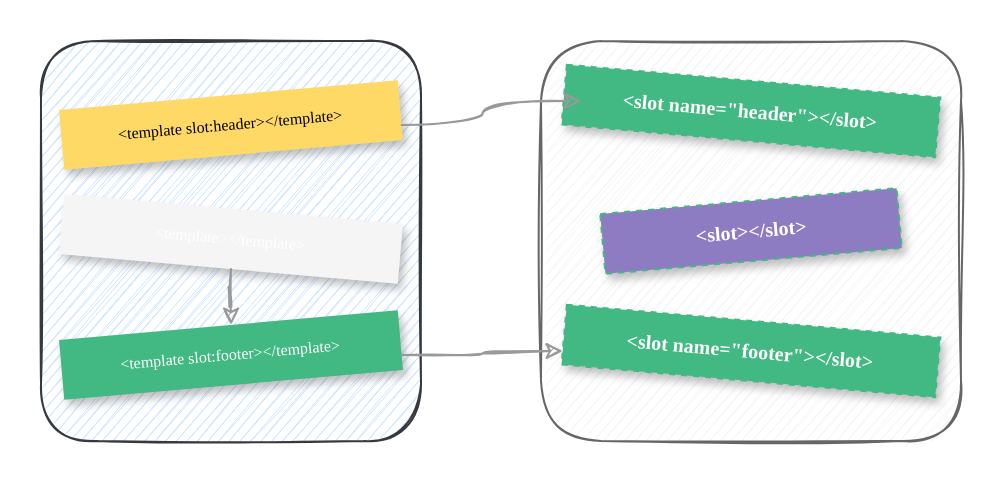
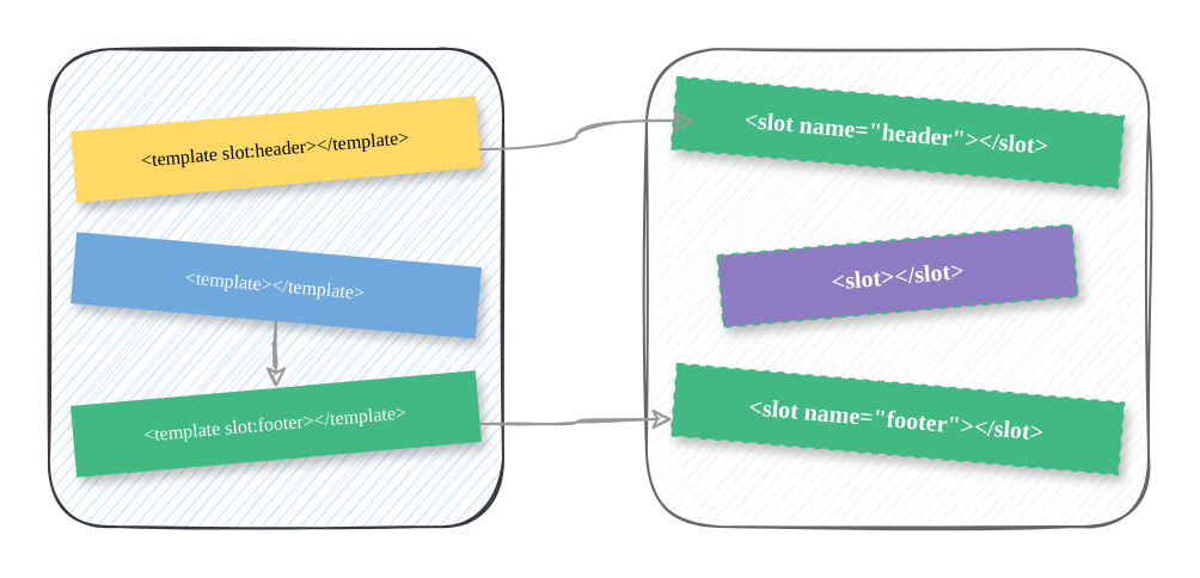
  <mxCell id="0" />
  <mxCell id="1" parent="0" />
  <mxCell id="2" value="" style="group" vertex="1" connectable="0" parent="1"><mxGeometry x="20" y="20" width="190" height="200" as="geometry" /></mxCell>
  <mxCell id="3" value="" style="group" vertex="1" connectable="0" parent="2"><mxGeometry width="190" height="200" as="geometry" /></mxCell>
  <mxCell id="4" value="" style="group;glass=1;rounded=0;" vertex="1" connectable="0" parent="3"><mxGeometry width="190" height="200" as="geometry" /></mxCell>
  <mxCell id="5" value="" style="rounded=1;whiteSpace=wrap;html=1;shadow=0;glass=0;labelBackgroundColor=#ffffff;sketch=1;strokeColor=#36393d;fillColor=#cce5ff;" vertex="1" parent="4"><mxGeometry width="190" height="200" as="geometry" /></mxCell>
  <mxCell id="6" value="&lt;template slot:header&gt;&lt;/template&gt;" style="rounded=0;whiteSpace=wrap;shadow=1;glass=0;dashed=1;labelBackgroundColor=none;sketch=0;fillColor=#ffd966;strokeColor=none;labelBorderColor=none;verticalAlign=middle;fontSize=8;fontFamily=JetBrains Mono;rotation=-5;" vertex="1" parent="4"><mxGeometry x="10" y="27" width="170" height="30" as="geometry" /></mxCell>
- <mxCell id="7" value="&amp;lt;template&amp;gt;&amp;lt;/template&amp;gt;" style="rounded=0;whiteSpace=wrap;html=1;shadow=1;glass=0;dashed=1;labelBackgroundColor=none;sketch=0;strokeColor=none;fillColor=#f5f5f5;fontColor=#FFFFFF;fontSize=8;fontFamily=JetBrains Mono;rotation=5;" vertex="1" parent="4"><mxGeometry x="10" y="84" width="170" height="30" as="geometry" /></mxCell>
+ <mxCell id="7" value="&amp;lt;template&amp;gt;&amp;lt;/template&amp;gt;" style="rounded=0;whiteSpace=wrap;html=1;shadow=1;glass=0;dashed=1;labelBackgroundColor=none;sketch=0;strokeColor=none;fillColor=#6fa8dc;fontColor=#FFFFFF;fontSize=8;fontFamily=JetBrains Mono;rotation=5;" vertex="1" parent="4"><mxGeometry x="10" y="84" width="170" height="30" as="geometry" /></mxCell>
  <mxCell id="8" value="&amp;lt;template slot:footer&amp;gt;&amp;lt;/template&amp;gt;" style="rounded=0;whiteSpace=wrap;html=1;shadow=1;glass=0;dashed=1;labelBackgroundColor=none;sketch=0;strokeColor=none;fontColor=#FFFFFF;fontSize=8;fontFamily=JetBrains Mono;fillColor=#42b983;rotation=-5;" vertex="1" parent="4"><mxGeometry x="10" y="142" width="170" height="30" as="geometry" /></mxCell>
  <mxCell id="9" value="" style="group" vertex="1" connectable="0" parent="1"><mxGeometry x="270" y="20" width="210" height="200" as="geometry" /></mxCell>
  <mxCell id="10" value="" style="group" vertex="1" connectable="0" parent="9"><mxGeometry width="210" height="200" as="geometry" /></mxCell>
  <mxCell id="11" value="" style="group" vertex="1" connectable="0" parent="10"><mxGeometry width="210" height="200" as="geometry" /></mxCell>
  <mxCell id="12" value="" style="rounded=1;whiteSpace=wrap;html=1;shadow=0;glass=0;labelBackgroundColor=none;sketch=1;fontFamily=JetBrains Mono;fontSize=8;fillColor=#f5f5f5;strokeColor=#666666;fontColor=#333333;" vertex="1" parent="11"><mxGeometry width="210" height="200" as="geometry" /></mxCell>
  <mxCell id="13" value="&lt;font style=&quot;font-size: 10px&quot;&gt;&amp;lt;slot name=&quot;header&quot;&amp;gt;&amp;lt;/slot&amp;gt;&lt;/font&gt;" style="rounded=0;whiteSpace=wrap;html=1;shadow=1;glass=0;labelBackgroundColor=none;sketch=0;fontFamily=JetBrains Mono;fontSize=8;fontColor=#FFFFFF;fillColor=#42b983;fontStyle=1;rotation=5;dashed=1;strokeColor=#42B983;" vertex="1" parent="11"><mxGeometry x="11.25" y="20" width="187.5" height="30" as="geometry" /></mxCell>
  <mxCell id="14" value="&lt;font style=&quot;font-size: 10px&quot;&gt;&amp;lt;slot&amp;gt;&amp;lt;/slot&amp;gt;&lt;/font&gt;" style="rounded=0;whiteSpace=wrap;html=1;shadow=1;glass=0;labelBackgroundColor=none;sketch=0;fontFamily=JetBrains Mono;fontSize=8;fontColor=#FFFFFF;fillColor=#8e7cc3;fontStyle=1;rotation=-5;dashed=1;strokeColor=#42B983;" vertex="1" parent="11"><mxGeometry x="30.63" y="80" width="148.75" height="30" as="geometry" /></mxCell>
  <mxCell id="15" value="&lt;font style=&quot;font-size: 10px&quot;&gt;&amp;lt;slot name=&quot;footer&quot;&amp;gt;&amp;lt;/slot&amp;gt;&lt;/font&gt;" style="rounded=0;whiteSpace=wrap;html=1;shadow=1;glass=0;labelBackgroundColor=none;sketch=0;fontFamily=JetBrains Mono;fontSize=8;fontColor=#FFFFFF;fillColor=#42b983;fontStyle=1;rotation=5;dashed=1;strokeColor=#42B983;" vertex="1" parent="11"><mxGeometry x="11.25" y="140" width="187.5" height="30" as="geometry" /></mxCell>
  <mxCell id="16" style="edgeStyle=orthogonalEdgeStyle;orthogonalLoop=1;jettySize=auto;html=1;entryX=0.046;entryY=0.581;entryDx=0;entryDy=0;entryPerimeter=0;fontFamily=JetBrains Mono;fontSize=8;fontColor=#FFFFFF;sketch=1;curved=1;strokeColor=#999999;" edge="1" parent="1" source="6" target="13"><mxGeometry relative="1" as="geometry" /></mxCell>
  <mxCell id="17" style="edgeStyle=orthogonalEdgeStyle;orthogonalLoop=1;jettySize=auto;html=1;fontFamily=JetBrains Mono;fontSize=8;fontColor=#FFFFFF;sketch=1;curved=1;strokeColor=#999;" edge="1" parent="1" source="7" target="8"><mxGeometry relative="1" as="geometry" /></mxCell>
  <mxCell id="18" style="edgeStyle=orthogonalEdgeStyle;orthogonalLoop=1;jettySize=auto;html=1;fontFamily=JetBrains Mono;fontSize=8;fontColor=#FFFFFF;sketch=1;curved=1;strokeColor=#999;" edge="1" parent="1" source="8" target="15"><mxGeometry relative="1" as="geometry"><Array as="points"><mxPoint x="241" y="177" /><mxPoint x="241" y="175" /></Array></mxGeometry></mxCell>
